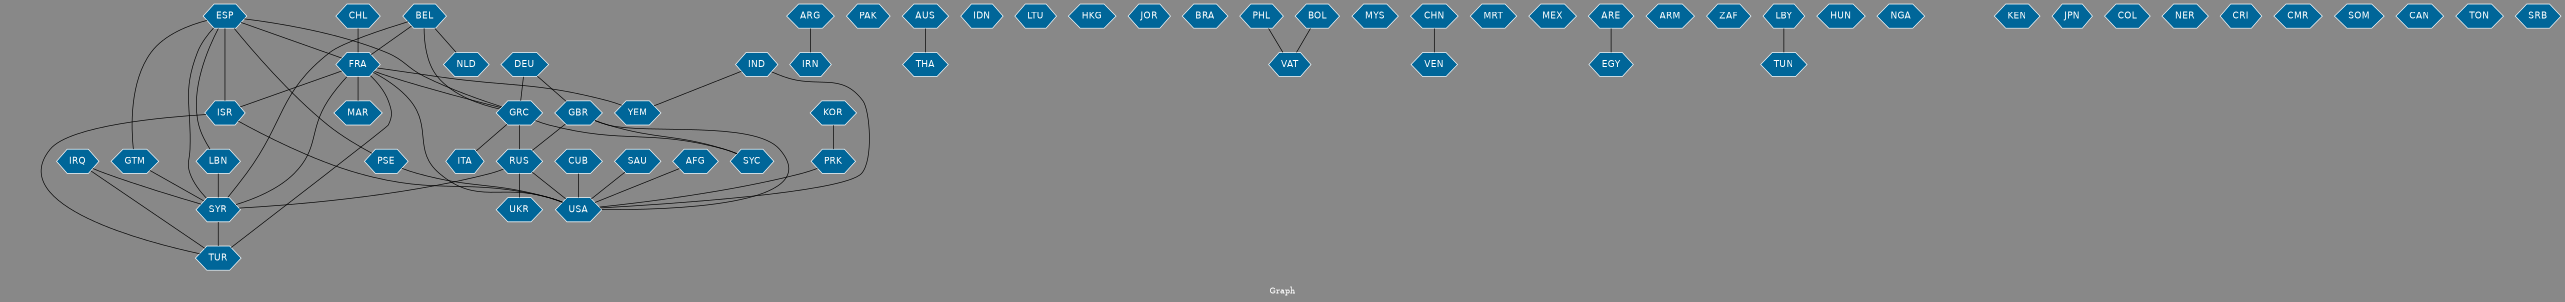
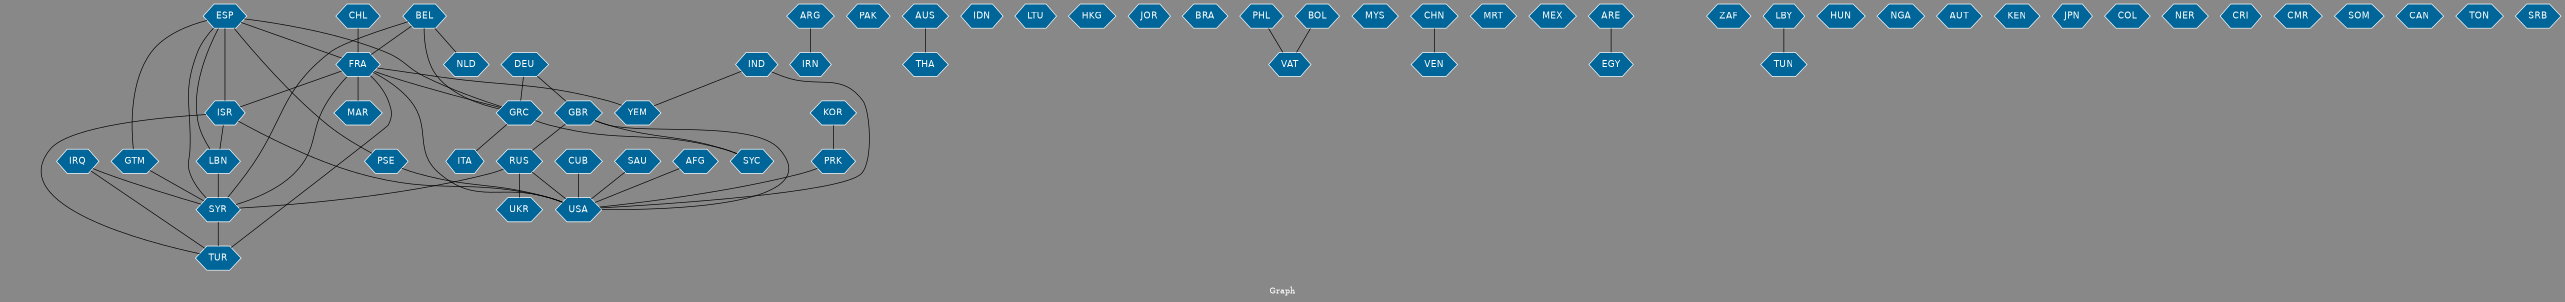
  graph {
    bgcolor="#888888"
    fontcolor=white
    fontsize=12
    label="Graph"
    node [color=white fillcolor="#006699" fontcolor=white fontname=Helvetica shape=hexagon style=filled]
    edge [arrowhead=open color=black fontcolor=white fontname=Courier fontsize=12 weight=1]
    n1 [label=FRA]
    n2 [label=GRC]
    n3 [label=USA]
    n4 [label=ISR]
    n5 [label=YEM]
    n6 [label=TUR]
    n7 [label=SYR]
    n8 [label=MAR]
    n9 [label=ITA]
    n10 [label=RUS]
    n11 [label=SYC]
    n12 [label=LBN]
    n13 [label=UKR]
    n14 [label=CUB]
    n15 [label=BEL]
    n16 [label=NLD]
    n17 [label=DEU]
    n18 [label=GBR]
    n19 [label=PSE]
    n20 [label=ESP]
    n21 [label=GTM]
    n22 [label=SAU]
    n23 [label=IRN]
    n24 [label=PAK]
    n25 [label=AUS]
    n26 [label=THA]
    n27 [label=ARG]
    n28 [label=IDN]
    n29 [label=LTU]
    n30 [label=HKG]
    n31 [label=JOR]
    n32 [label=BRA]
    n33 [label=VAT]
    n34 [label=AFG]
    n35 [label=MYS]
    n36 [label=CHN]
    n37 [label=VEN]
    n38 [label=MRT]
    n39 [label=MEX]
    n40 [label=PRK]
    n41 [label=EGY]
-   n42 [label=ARM]
    n43 [label=ARE]
    n44 [label=ZAF]
    n45 [label=IND]
    n46 [label=IRQ]
    n47 [label=LBY]
    n48 [label=TUN]
    n49 [label=CHL]
    n50 [label=HUN]
    n51 [label=NGA]
+   n52 [label=AUT]
    n53 [label=KOR]
    n54 [label=KEN]
    n55 [label=JPN]
    n56 [label=COL]
    n57 [label=NER]
    n58 [label=CRI]
    n59 [label=CMR]
    n60 [label=SOM]
    n61 [label=CAN]
    n62 [label=TON]
    n63 [label=SRB]
    n64 [label=PHL]
    n65 [label=BOL]
    n1 -- n2 [weight=2]
    n1 -- n3 [weight=5]
    n1 -- n4 [weight=5]
    n1 -- n5 [weight=3]
    n1 -- n6 [weight=3]
    n1 -- n7
    n1 -- n8 [weight=3]
    n2 -- n9
-   n2 -- n10 [weight=9]
    n2 -- n11 [weight=2]
    n4 -- n3
    n4 -- n6 [weight=2]
+   n4 -- n12 [weight=12]
    n7 -- n6 [weight=2]
    n10 -- n3
    n10 -- n7
    n10 -- n13 [weight=5]
    n12 -- n7 [weight=4]
    n14 -- n3 [weight=6]
    n15 -- n1 [weight=3]
    n15 -- n2 [weight=5]
    n15 -- n7
    n15 -- n16
    n17 -- n2 [weight=7]
    n17 -- n18
    n18 -- n3 [weight=2]
    n18 -- n10
    n18 -- n11
    n19 -- n3 [weight=3]
    n20 -- n1 [weight=4]
    n20 -- n2
    n20 -- n4 [weight=10]
    n20 -- n7 [weight=2]
    n20 -- n12 [weight=6]
    n20 -- n19
    n20 -- n21 [weight=2]
    n21 -- n7 [weight=3]
    n22 -- n3
    n25 -- n26
    n27 -- n23
    n34 -- n3 [weight=3]
    n36 -- n37
    n40 -- n3 [weight=4]
    n43 -- n41
    n45 -- n3
    n45 -- n5
    n46 -- n6
    n46 -- n7
    n47 -- n48
    n49 -- n1
    n53 -- n40 [weight=4]
    n64 -- n33
    n65 -- n33
  }
